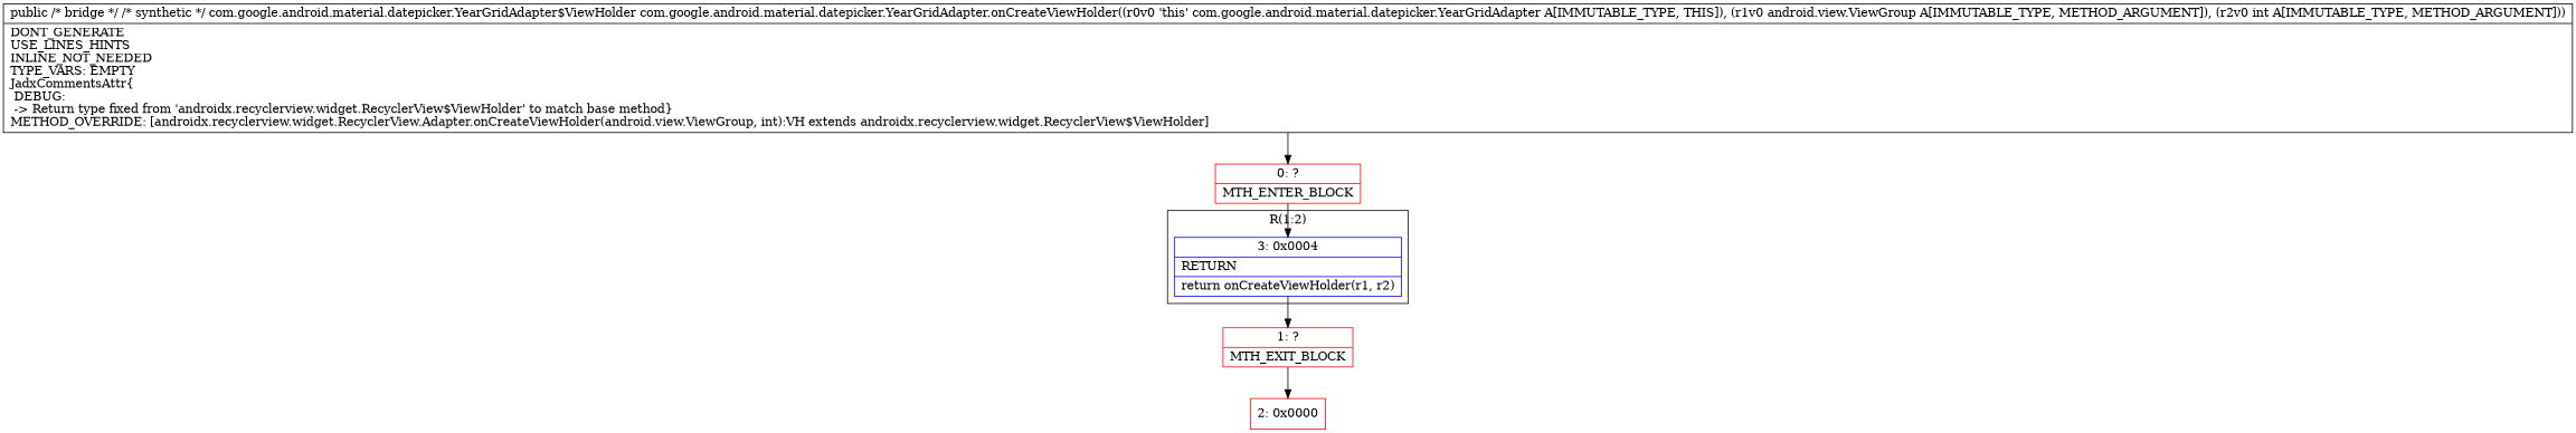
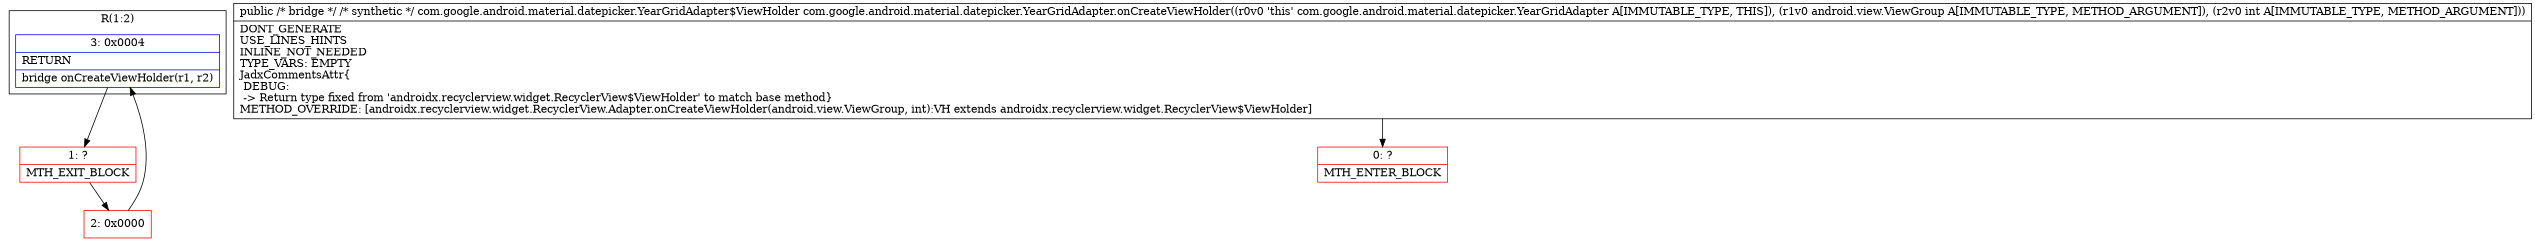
  digraph {
    node [color=red shape=record]
-   n1 [color=blue label="{3\:\ 0x0004|RETURN\l|return onCreateViewHolder(r1, r2)\l}"]
+   n1 [color=blue label="{3\:\ 0x0004|RETURN\l|bridge onCreateViewHolder(r1, r2)\l}"]
    n2 [label="{1\:\ ?|MTH_EXIT_BLOCK\l}"]
    n3 [label="{2\:\ 0x0000}"]
    n4 [label="{0\:\ ?|MTH_ENTER_BLOCK\l}"]
    n5 [label="{public \/* bridge *\/ \/* synthetic *\/ com.google.android.material.datepicker.YearGridAdapter$ViewHolder com.google.android.material.datepicker.YearGridAdapter.onCreateViewHolder((r0v0 'this' com.google.android.material.datepicker.YearGridAdapter A[IMMUTABLE_TYPE, THIS]), (r1v0 android.view.ViewGroup A[IMMUTABLE_TYPE, METHOD_ARGUMENT]), (r2v0 int A[IMMUTABLE_TYPE, METHOD_ARGUMENT]))  | DONT_GENERATE\lUSE_LINES_HINTS\lINLINE_NOT_NEEDED\lTYPE_VARS: EMPTY\lJadxCommentsAttr\{\l DEBUG: \l \-\> Return type fixed from 'androidx.recyclerview.widget.RecyclerView$ViewHolder' to match base method\}\lMETHOD_OVERRIDE: [androidx.recyclerview.widget.RecyclerView.Adapter.onCreateViewHolder(android.view.ViewGroup, int):VH extends androidx.recyclerview.widget.RecyclerView$ViewHolder]\l}" color=""]
    subgraph cluster_1 {
      label="R(1:2)"
      n1
    }
    n1 -> n2
    n2 -> n3
-   n4 -> n1
+   n3 -> n1
    n5 -> n4
  }
